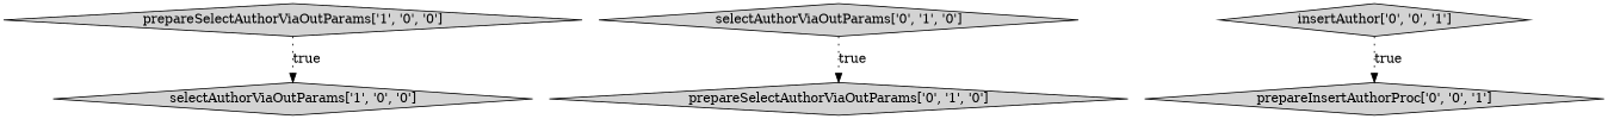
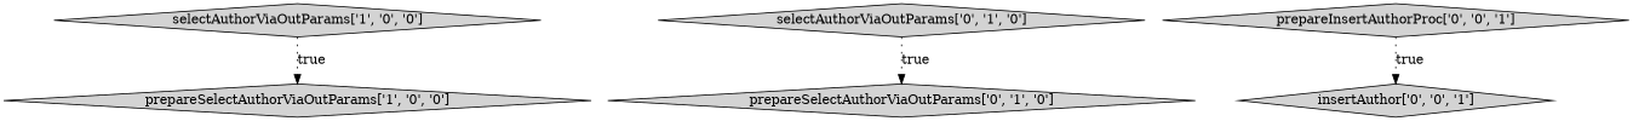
  digraph {
    node [fillcolor=lightgray shape=diamond style=filled]
    edge [style=dotted]
    n1 [label="prepareSelectAuthorViaOutParams['1', '0', '0']"]
    n2 [label="selectAuthorViaOutParams['1', '0', '0']"]
    n3 [label="selectAuthorViaOutParams['0', '1', '0']"]
    n4 [label="prepareSelectAuthorViaOutParams['0', '1', '0']"]
    n5 [label="insertAuthor['0', '0', '1']"]
    n6 [label="prepareInsertAuthorProc['0', '0', '1']"]
-   n1 -> n2 [label=true]
+   n2 -> n1 [label=true]
    n3 -> n4 [label=true]
-   n5 -> n6 [label=true]
+   n6 -> n5 [label=true]
  }
